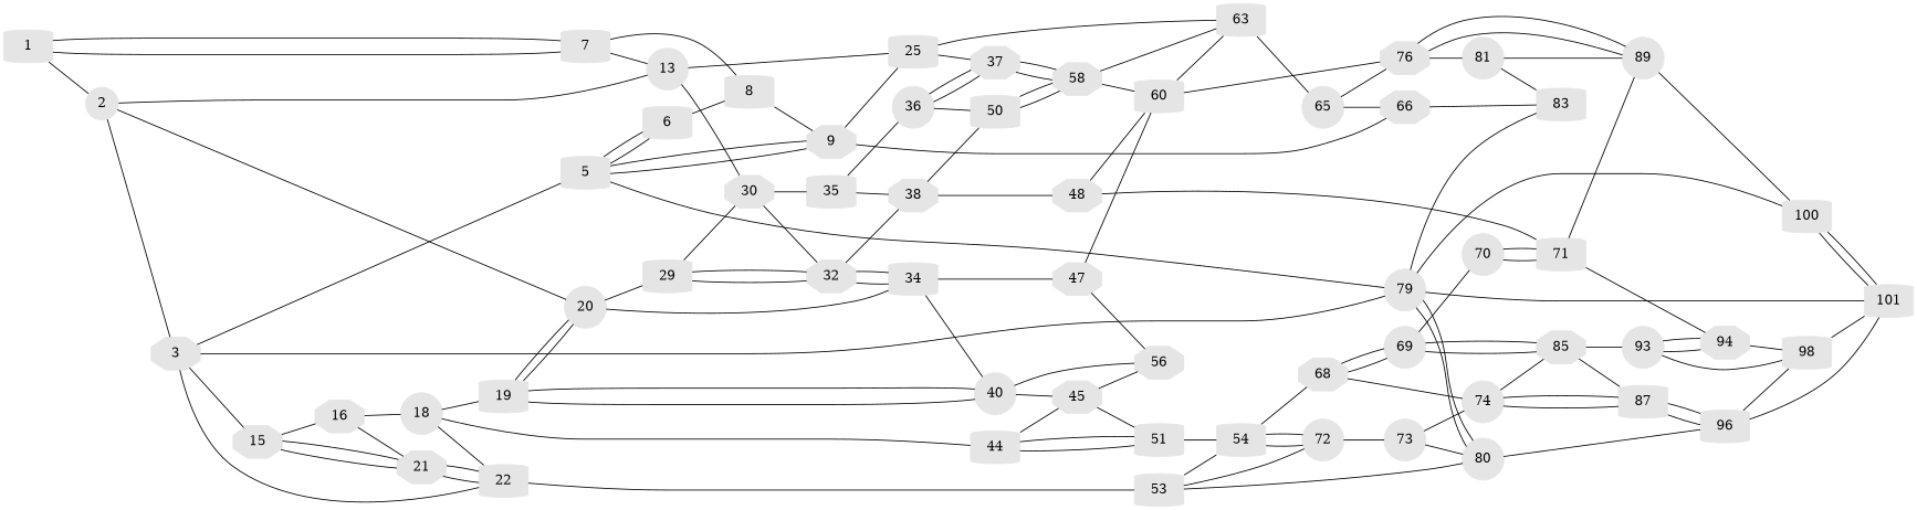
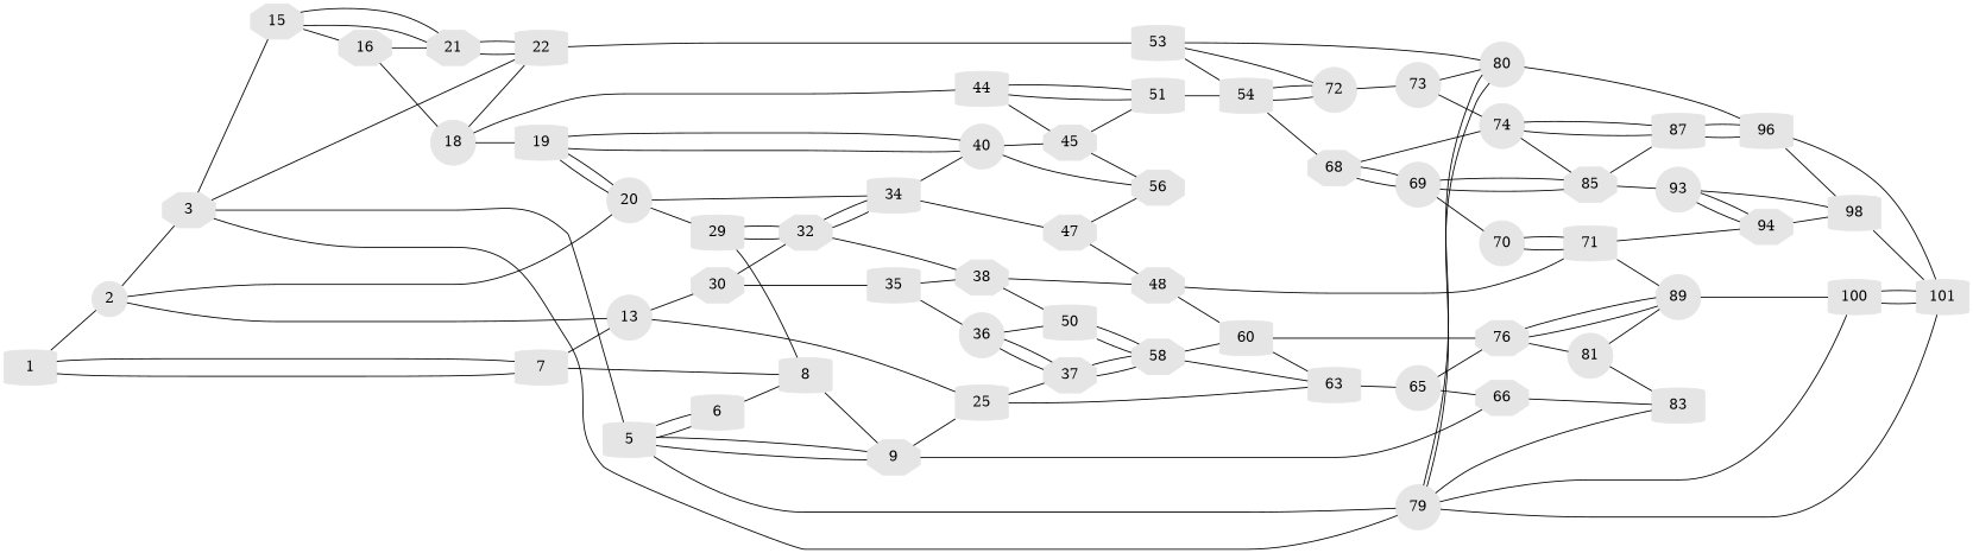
  graph {
    rankdir=LR
    node [color=gray90 shape=cylinder style=filled]
    2 [shape=circle super="+12"]
    1
    7 [super="+14"]
    3 [shape=octagon super="+4"]
    13 [shape=circle super="+24"]
    20 [shape=circle super="+28"]
    8 [super="+11"]
    5
    15 [shape=octagon]
    22 [super="+23"]
    79 [shape=circle super="+86"]
    25 [super="+26"]
    30 [shape=octagon super="+31"]
    29
    34 [super="+41"]
    6
    9 [shape=octagon super="+10"]
    16 [shape=octagon super="+17"]
    21 [shape=octagon super="+27"]
    53 [super="+78"]
    80 [shape=circle super="+95"]
    83 [super="+84"]
    100
    101 [super="+102"]
    66 [shape=octagon super="+67"]
    37 [shape=octagon]
    63 [super="+64"]
    32 [shape=octagon super="+33"]
    35 [super="+39"]
    18 [shape=circle super="+43"]
    19
    44
    40 [shape=circle super="+46"]
    45 [shape=octagon super="+52"]
    51
    56 [shape=octagon super="+57"]
    47 [shape=octagon]
    54 [super="+55"]
    72 [shape=circle]
    58 [shape=octagon super="+62"]
    65 [shape=circle]
    38 [shape=octagon super="+49"]
    36 [shape=circle super="+42"]
    50
    48 [shape=octagon super="+59"]
    60 [super="+61"]
    71 [super="+92"]
    76 [shape=octagon super="+77"]
    89 [shape=circle super="+90"]
    94 [shape=octagon]
    68 [shape=octagon]
    73 [shape=circle]
    96 [super="+97"]
    69 [shape=circle]
    74 [shape=circle super="+75"]
    70 [shape=circle]
    81 [shape=circle super="+91"]
    85 [shape=octagon super="+88"]
    87
    93 [shape=circle]
    98 [super="+99"]
    2 -- 3
    2 -- 13
    2 -- 20
    1 -- 2
    1 -- 7
    1 -- 7
    7 -- 13
    7 -- 8 [weight=2]
    3 -- 5
    3 -- 15
    3 -- 22
    3 -- 79
    13 -- 25
    13 -- 30
    20 -- 29
    20 -- 34
    8 -- 9
    5 -- 79
    5 -- 6
    5 -- 6
    5 -- 9
    5 -- 9
    15 -- 16
    15 -- 21
    15 -- 21
    22 -- 53
    79 -- 80
    79 -- 80
    79 -- 83
    79 -- 100
    79 -- 101
    25 -- 37
    25 -- 63
    30 -- 32
    30 -- 35
-   29 -- 30
+   29 -- 8
    29 -- 32
    29 -- 32
    34 -- 40
    34 -- 47
    6 -- 8
    9 -- 25
    9 -- 66
    16 -- 21 [weight=2]
    16 -- 18
    21 -- 22
    21 -- 22
    53 -- 80
    53 -- 54
    53 -- 72
    80 -- 96
    100 -- 101
    100 -- 101
    66 -- 83
    37 -- 58
    37 -- 58
    63 -- 65
    32 -- 34
    32 -- 34
    32 -- 38
    35 -- 38
    35 -- 36 [weight=2]
    18 -- 22
    18 -- 19
    18 -- 44
    19 -- 20
    19 -- 20
    19 -- 40
    19 -- 40
    44 -- 45
    44 -- 51
    44 -- 51
    40 -- 45
    40 -- 56
    45 -- 51
    45 -- 56
    51 -- 54
    47 -- 56
-   47 -- 60
+   47 -- 48
    54 -- 72
    54 -- 72
    54 -- 68
    72 -- 73
    58 -- 63
    58 -- 60
    65 -- 66
    65 -- 76
    38 -- 50
    38 -- 48
    36 -- 37
    36 -- 37
    36 -- 50
    50 -- 58
    50 -- 58
    48 -- 60
    48 -- 71
    60 -- 63
    60 -- 76
    71 -- 89
    71 -- 94
    76 -- 89
    76 -- 89
    76 -- 81
    89 -- 100
    94 -- 98
    68 -- 69
    68 -- 69
    68 -- 74
    73 -- 80
    73 -- 74
    96 -- 101
    96 -- 98
    69 -- 70
    69 -- 85
    69 -- 85
    74 -- 85
    74 -- 87
    74 -- 87
    70 -- 71
    70 -- 71
    81 -- 83
    81 -- 89
    85 -- 87
    85 -- 93
    87 -- 96
    87 -- 96
    93 -- 94
    93 -- 94
    93 -- 98
    98 -- 101
  }
